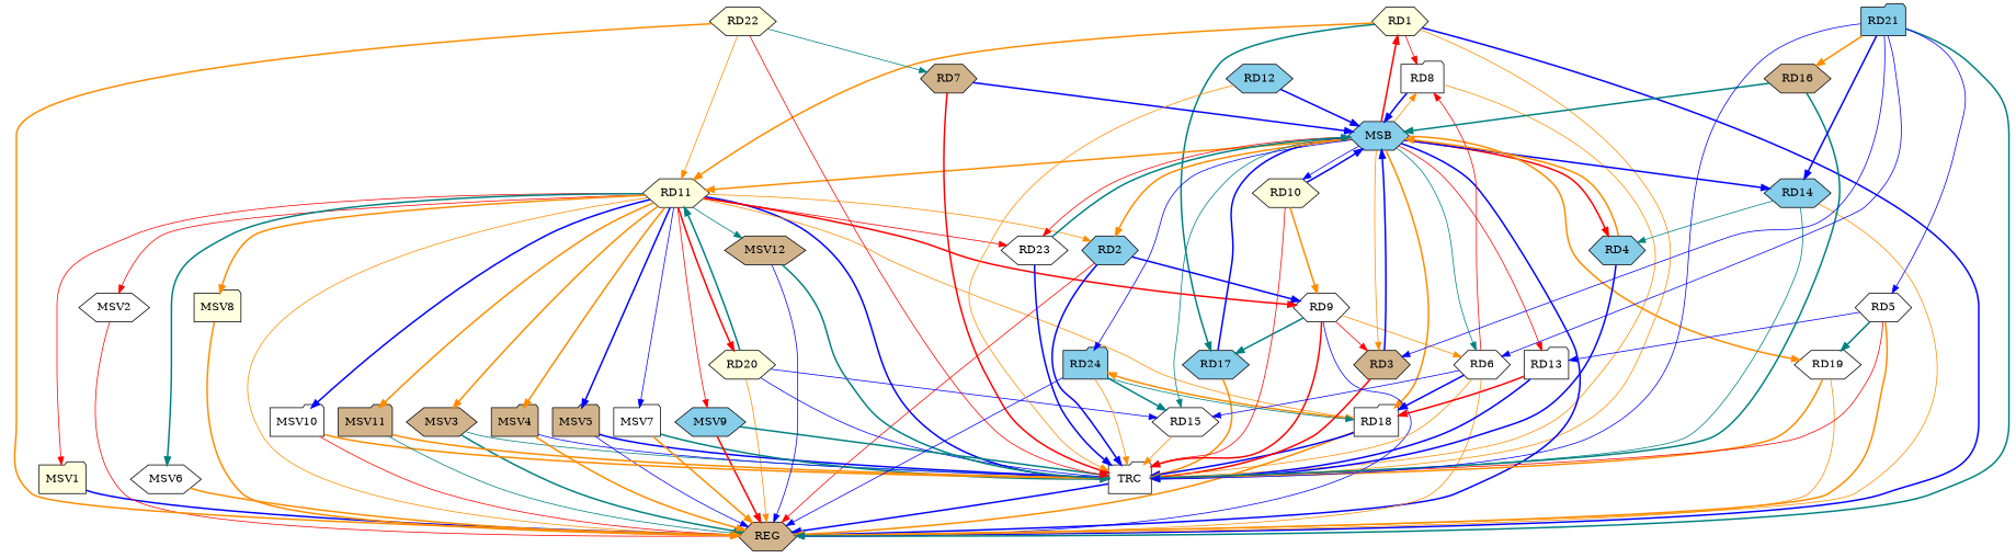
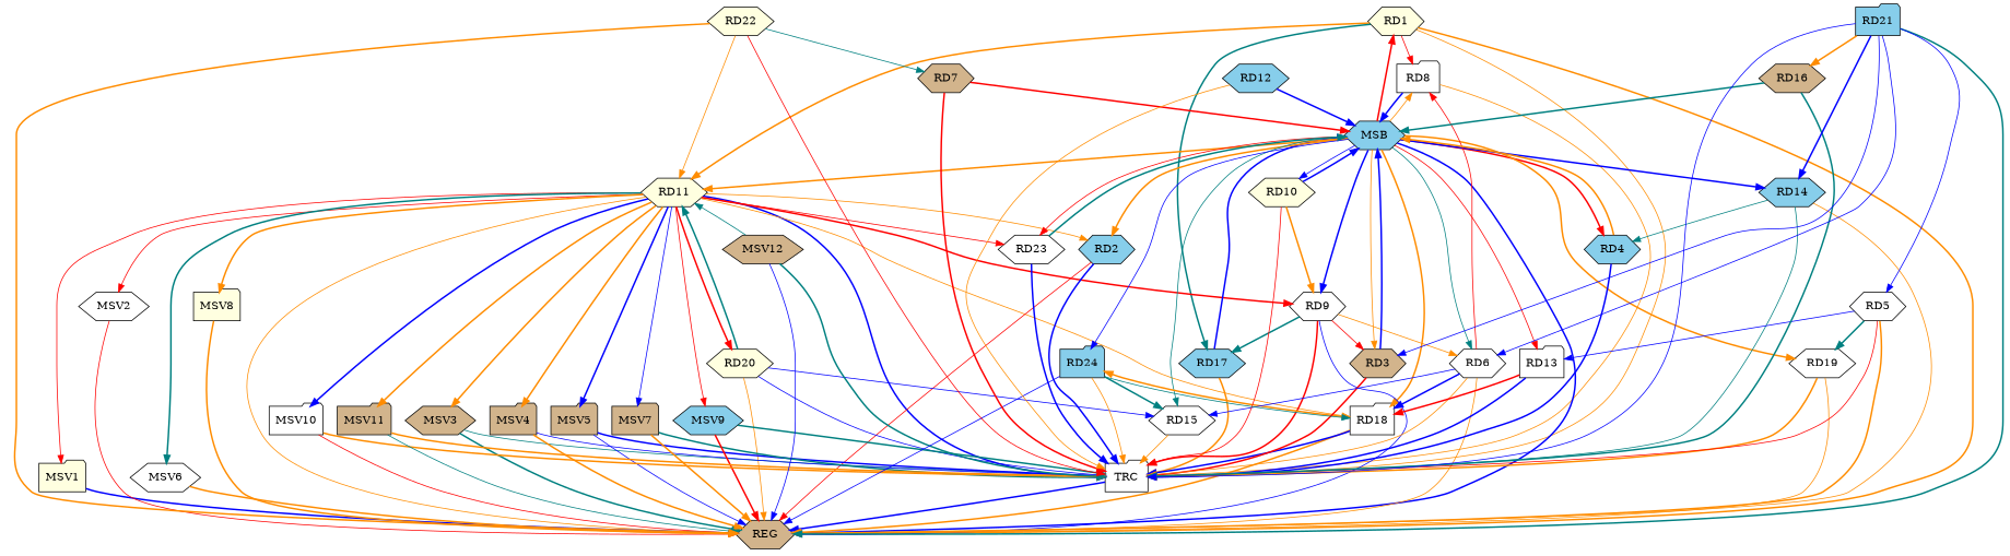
  strict digraph {
    node [fillcolor=white shape=hexagon style=filled]
    edge [color=darkorange style=bold]
    n1 [fillcolor=lightyellow label=RD1]
    n2 [label=RD8 shape=folder]
    n3 [fillcolor=lightyellow label=RD11]
    n4 [fillcolor=skyblue label=RD17]
    n5 [fillcolor=tan label=REG]
    n6 [label=TRC shape=folder]
    n7 [fillcolor=skyblue label=MSB]
    n8 [fillcolor=skyblue label=RD2]
    n9 [label=RD9]
    n10 [label=RD18 shape=folder]
    n11 [fillcolor=lightyellow label=RD20]
    n12 [label=RD23]
    n13 [fillcolor=lightyellow label=MSV1 shape=folder]
    n14 [label=MSV2]
    n15 [fillcolor=tan label=MSV3]
    n16 [fillcolor=tan label=MSV4 shape=folder]
    n17 [fillcolor=tan label=MSV5 shape=folder]
    n18 [label=MSV6]
-   n19 [label=MSV7 shape=folder]
+   n19 [fillcolor=tan label=MSV7 shape=folder]
    n20 [fillcolor=lightyellow label=MSV8 shape=folder]
    n21 [fillcolor=skyblue label=MSV9]
    n22 [label=MSV10 shape=folder]
    n23 [fillcolor=tan label=MSV11 shape=folder]
    n24 [fillcolor=tan label=MSV12]
    n25 [fillcolor=tan label=RD3]
    n26 [label=RD6]
    n27 [fillcolor=skyblue label=RD4]
    n28 [label=RD13 shape=folder]
    n29 [label=RD19]
    n30 [label=RD15]
    n31 [fillcolor=lightyellow label=RD10]
    n32 [fillcolor=skyblue label=RD14]
    n33 [fillcolor=skyblue label=RD24 shape=folder]
    n34 [label=RD5]
    n35 [fillcolor=tan label=RD7]
    n36 [fillcolor=skyblue label=RD12]
    n37 [fillcolor=tan label=RD16]
    n38 [fillcolor=skyblue label=RD21 shape=folder]
    n39 [fillcolor=lightyellow label=RD22]
    n1 -> n2 [color=red style=solid]
    n1 -> n3
    n1 -> n4 [color=teal]
-   n1 -> n5 [color=blue]
+   n1 -> n5
    n1 -> n6 [style=solid]
    n2 -> n6 [style=solid]
    n2 -> n7 [color=blue]
    n3 -> n5 [style=solid]
    n3 -> n6 [color=blue]
    n3 -> n8 [style=solid]
    n3 -> n9 [color=red]
    n3 -> n10 [style=solid]
    n3 -> n11 [color=red]
    n3 -> n12 [color=red style=solid]
    n3 -> n13 [color=red style=solid]
    n3 -> n14 [color=red style=solid]
    n3 -> n15
    n3 -> n16
    n3 -> n17 [color=blue]
    n3 -> n18 [color=teal]
    n3 -> n19 [color=blue style=solid]
    n3 -> n20
    n3 -> n21 [color=red style=solid]
    n3 -> n22 [color=blue]
    n3 -> n23
-   n3 -> n24 [color=teal style=solid]
+   n24 -> n3 [color=teal style=solid]
    n4 -> n6
    n4 -> n7 [color=blue]
    n6 -> n5 [color=blue]
    n7 -> n1 [color=red]
    n7 -> n2 [style=solid]
    n7 -> n3
    n7 -> n5 [color=blue]
    n7 -> n8
    n7 -> n10
    n7 -> n12 [color=red style=solid]
    n7 -> n25 [style=solid]
    n7 -> n26 [color=teal style=solid]
    n7 -> n27 [color=red]
    n7 -> n28 [color=red style=solid]
    n7 -> n29
    n7 -> n30 [color=teal style=solid]
    n7 -> n31 [color=blue style=solid]
    n7 -> n32 [color=blue]
    n7 -> n33 [color=blue style=solid]
    n8 -> n5 [color=red style=solid]
    n8 -> n6 [color=blue]
-   n8 -> n9 [color=blue]
+   n7 -> n9 [color=blue]
    n9 -> n4 [color=teal]
    n9 -> n5 [color=blue style=solid]
    n9 -> n6 [color=red]
    n9 -> n25 [color=red style=solid]
    n9 -> n26 [style=solid]
    n10 -> n5
    n10 -> n6 [color=blue]
    n10 -> n33
    n11 -> n3 [color=teal]
    n11 -> n5 [style=solid]
    n11 -> n6 [color=blue style=solid]
    n11 -> n30 [color=blue style=solid]
    n12 -> n6 [color=blue]
    n12 -> n7 [color=teal]
    n13 -> n5 [color=blue]
    n14 -> n5 [color=red style=solid]
    n15 -> n5 [color=teal]
    n15 -> n6 [color=teal style=solid]
    n16 -> n5
    n16 -> n6 [color=blue style=solid]
    n17 -> n5 [color=blue style=solid]
    n17 -> n6 [color=blue]
    n18 -> n5
    n19 -> n5
    n19 -> n6 [color=teal]
    n20 -> n5
    n21 -> n5 [color=red]
    n21 -> n6 [color=teal]
    n22 -> n5 [color=red style=solid]
    n22 -> n6
    n23 -> n5 [color=teal style=solid]
    n23 -> n6
    n24 -> n5 [color=blue style=solid]
    n24 -> n6 [color=teal]
    n25 -> n6 [color=red]
    n25 -> n7 [color=blue]
    n26 -> n2 [color=red style=solid]
    n26 -> n5 [style=solid]
    n26 -> n6 [style=solid]
    n26 -> n10 [color=blue]
    n26 -> n30 [color=blue style=solid]
    n27 -> n6 [color=blue]
    n27 -> n7
    n28 -> n6 [color=blue]
    n28 -> n10 [color=red]
    n29 -> n5 [style=solid]
    n29 -> n6
    n30 -> n6 [style=solid]
    n31 -> n6 [color=red style=solid]
    n31 -> n7 [color=blue]
    n31 -> n9
    n32 -> n5 [style=solid]
    n32 -> n6 [color=teal style=solid]
    n32 -> n27 [color=teal style=solid]
    n33 -> n5 [color=blue style=solid]
    n33 -> n6 [style=solid]
    n33 -> n10 [color=teal style=solid]
    n33 -> n30 [color=teal]
    n34 -> n5
    n34 -> n6 [color=red style=solid]
    n34 -> n28 [color=blue style=solid]
    n34 -> n29 [color=teal]
    n35 -> n6 [color=red]
-   n35 -> n7 [color=blue]
+   n35 -> n7 [color=red]
    n36 -> n6 [style=solid]
    n36 -> n7 [color=blue]
    n37 -> n6 [color=teal]
    n37 -> n7 [color=teal]
    n38 -> n5 [color=teal]
    n38 -> n6 [color=blue style=solid]
    n38 -> n25 [color=blue style=solid]
    n38 -> n26 [color=blue style=solid]
    n38 -> n32 [color=blue]
    n38 -> n34 [color=blue style=solid]
    n38 -> n37
    n39 -> n3 [style=solid]
    n39 -> n5
    n39 -> n6 [color=red style=solid]
    n39 -> n35 [color=teal style=solid]
  }
